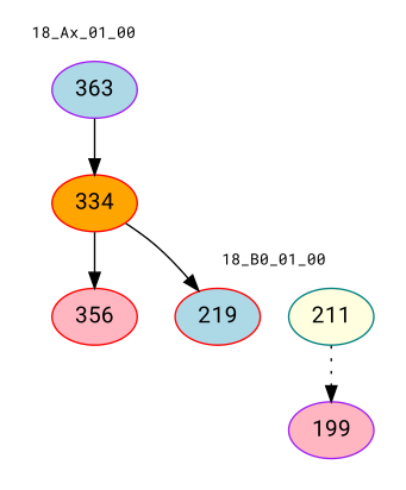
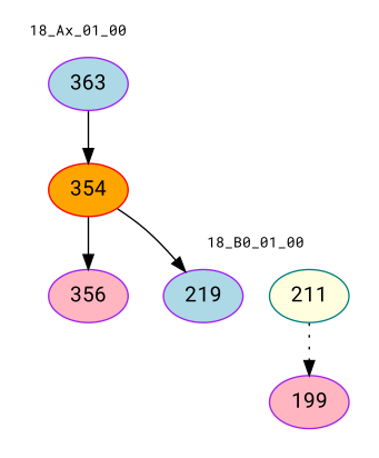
  digraph {
    fontname="Roboto Mono"
    node [color=purple fillcolor=lightblue fontname="Roboto Mono" style=filled]
    edge [color=black fontname="Roboto Mono" style=solid]
    n1 [label=363]
-   n2 [color=red fillcolor=orange label=334]
-   n3 [color=red fillcolor=lightpink label=356]
+   n2 [color=red fillcolor=orange label=354]
+   n3 [fillcolor=lightpink label=356]
    n4 [color=teal fillcolor=lightyellow label=211]
    n5 [fillcolor=lightpink label=199]
-   n6 [color=red label=219]
+   n6 [label=219]
    subgraph cluster_1 {
      color=white
      fontsize=10
      label="18_Ax_01_00"
      n1
      n2
      n3
    }
    subgraph cluster_2 {
      color=white
      fontsize=10
      label="18_B0_01_00"
      n4
      n5
      n6
    }
    n1 -> n2
    n2 -> n3
    n2 -> n6
    n4 -> n5 [style=dotted]
  }
